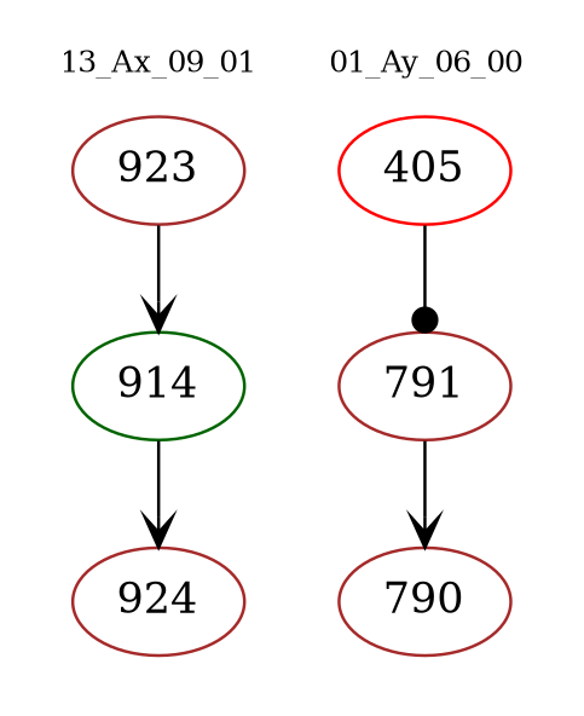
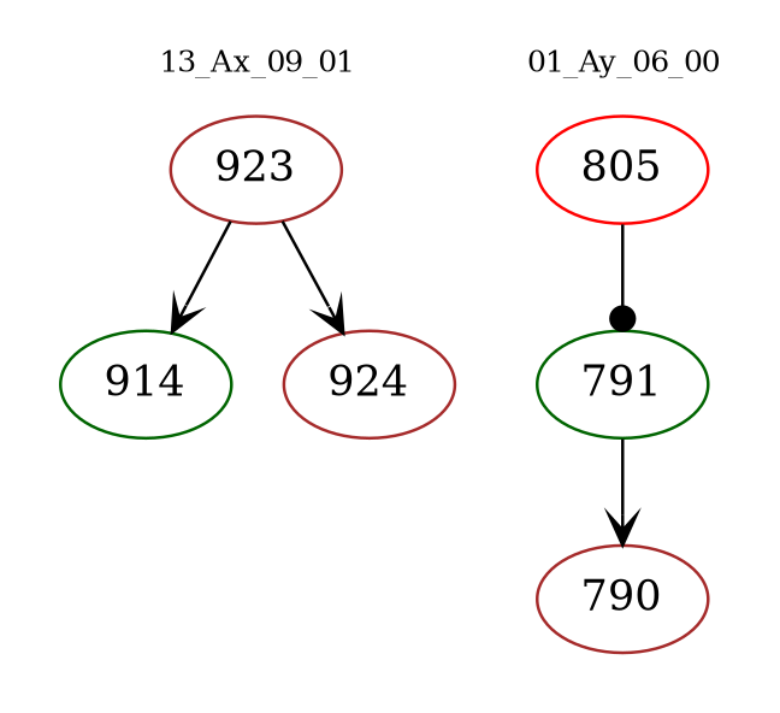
  digraph {
    node [color=brown]
    edge [arrowhead=vee color=black]
    n1 [label=923]
    n2 [color=darkgreen label=914]
    n3 [label=924]
-   n4 [label=791]
+   n4 [color=darkgreen label=791]
    n5 [label=790]
-   n6 [color=red label=405]
+   n6 [color=red label=805]
    subgraph cluster_1 {
      color=white
      fontsize=10
      label="13_Ax_09_01"
      n1
      n2
      n3
    }
    subgraph cluster_2 {
      color=white
      fontsize=10
      label="01_Ay_06_00"
      n4
      n5
      n6
    }
    n1 -> n2
-   n2 -> n3
+   n1 -> n3
    n4 -> n5
    n6 -> n4 [arrowhead=dot]
  }
